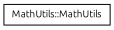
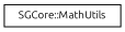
  digraph {
    rankdir=LR
    fontname=Ubuntu
-   n1 [color=black fillcolor=white fontname=Ubuntu fontsize=10 height=0.2 label="MathUtils::MathUtils" shape=record style=filled width=0.4]
+   n1 [color=black fillcolor=white fontname=Ubuntu fontsize=10 height=0.2 label="SGCore::MathUtils" shape=record style=filled width=0.4]
  }
